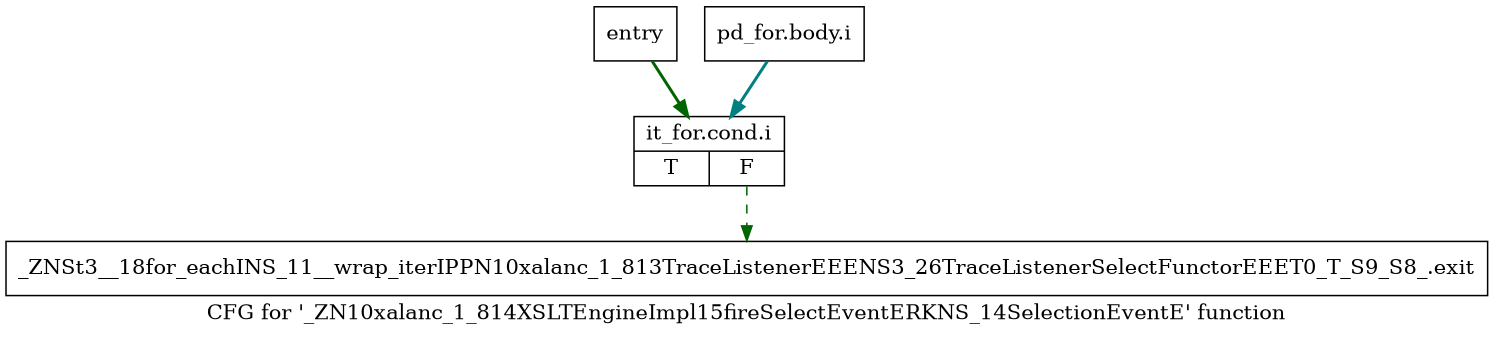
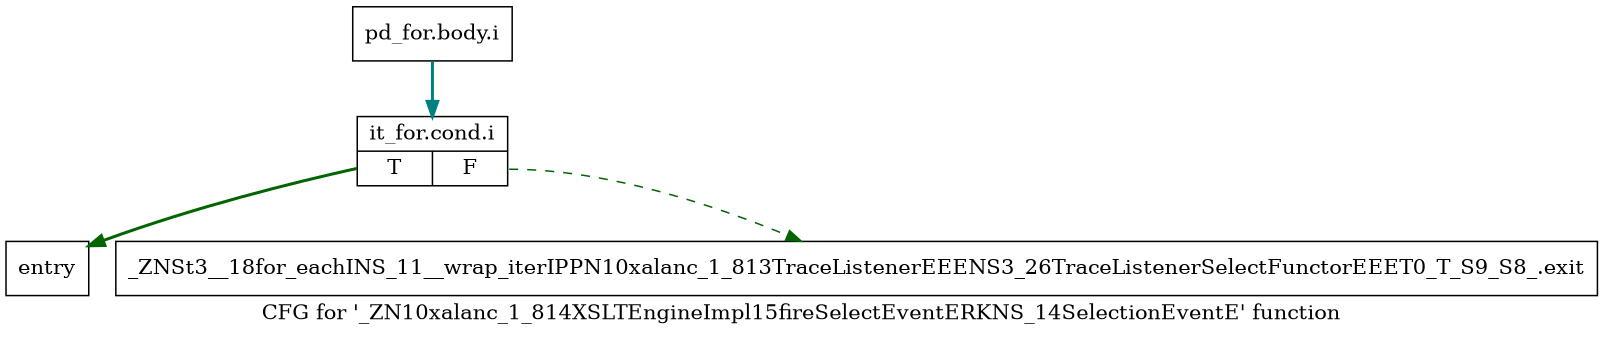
  digraph {
    label="CFG for '_ZN10xalanc_1_814XSLTEngineImpl15fireSelectEventERKNS_14SelectionEventE' function"
    node [shape=record]
    edge [color=darkgreen style=bold]
    n1 [label="{entry}"]
    n2 [label="{it_for.cond.i|{<s0>T|<s1>F}}"]
    n3 [label="{_ZNSt3__18for_eachINS_11__wrap_iterIPPN10xalanc_1_813TraceListenerEEENS3_26TraceListenerSelectFunctorEEET0_T_S9_S8_.exit}"]
    n4 [label="{pd_for.body.i}"]
-   n1 -> n2
+   n2 -> n1
    n2 -> n3 [style=dashed tailport=s1]
    n4 -> n2 [color=teal]
  }
